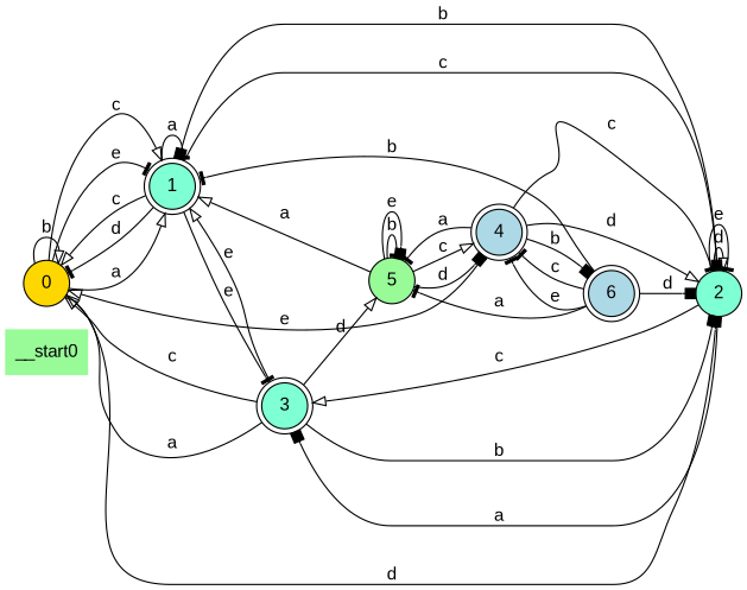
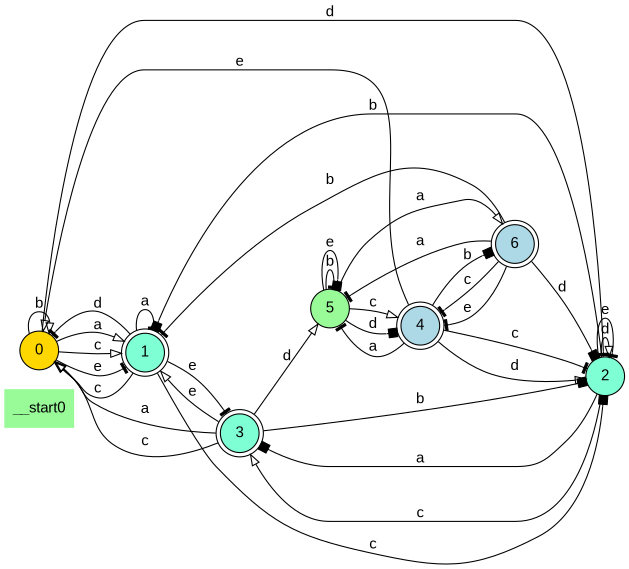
  digraph {
    fontname="Liberation Sans"
    rankdir=LR
    node [fillcolor=aquamarine fontname="Liberation Sans" shape=doublecircle style=filled color=black]
    edge [arrowhead=onormal fontname="Liberation Sans"]
    __start0 [fillcolor=palegreen shape=none color=""]
    n2 [fillcolor=gold label=0 shape=circle]
    n3 [label=1]
    n4 [label=2 shape=circle]
    n5 [label=3 style="rounded,filled"]
    n6 [fillcolor=palegreen label=5 shape=circle]
    n7 [fillcolor=lightblue label=4 style="rounded,filled"]
    n8 [fillcolor=lightblue label=6 style="rounded,filled"]
    n2 -> n2 [label=b]
    n2 -> n3 [label=a]
    n2 -> n3 [label=c]
    n2 -> n3 [arrowhead=tee label=e]
-   n2 -> n4 [arrowhead=box label=d]
+   n2 -> n4 [arrowhead=tee label=d]
    n3 -> n2 [label=c]
    n3 -> n2 [arrowhead=tee label=d]
    n3 -> n3 [arrowhead=tee label=a]
    n3 -> n4 [arrowhead=box label=c]
    n3 -> n5 [arrowhead=tee label=e]
    n4 -> n3 [arrowhead=box label=b]
    n4 -> n4 [label=d]
    n4 -> n4 [arrowhead=tee label=e]
    n4 -> n5 [arrowhead=box label=a]
    n4 -> n5 [label=c]
    n5 -> n2 [label=a]
    n5 -> n2 [label=c]
    n5 -> n3 [label=e]
    n5 -> n4 [arrowhead=box label=b]
    n5 -> n6 [label=d]
    n6 -> n6 [arrowhead=tee label=b]
    n6 -> n6 [arrowhead=box label=e]
    n6 -> n7 [label=c]
    n6 -> n7 [arrowhead=box label=d]
-   n6 -> n3 [label=a]
+   n6 -> n8 [label=a]
    n7 -> n2 [label=e]
    n7 -> n4 [arrowhead=tee label=c]
    n7 -> n4 [label=d]
    n7 -> n6 [arrowhead=tee label=a]
    n7 -> n8 [arrowhead=box label=b]
    n8 -> n3 [arrowhead=tee label=b]
    n8 -> n4 [arrowhead=box label=d]
    n8 -> n6 [arrowhead=tee label=a]
    n8 -> n7 [arrowhead=tee label=c]
    n8 -> n7 [arrowhead=tee label=e]
  }
